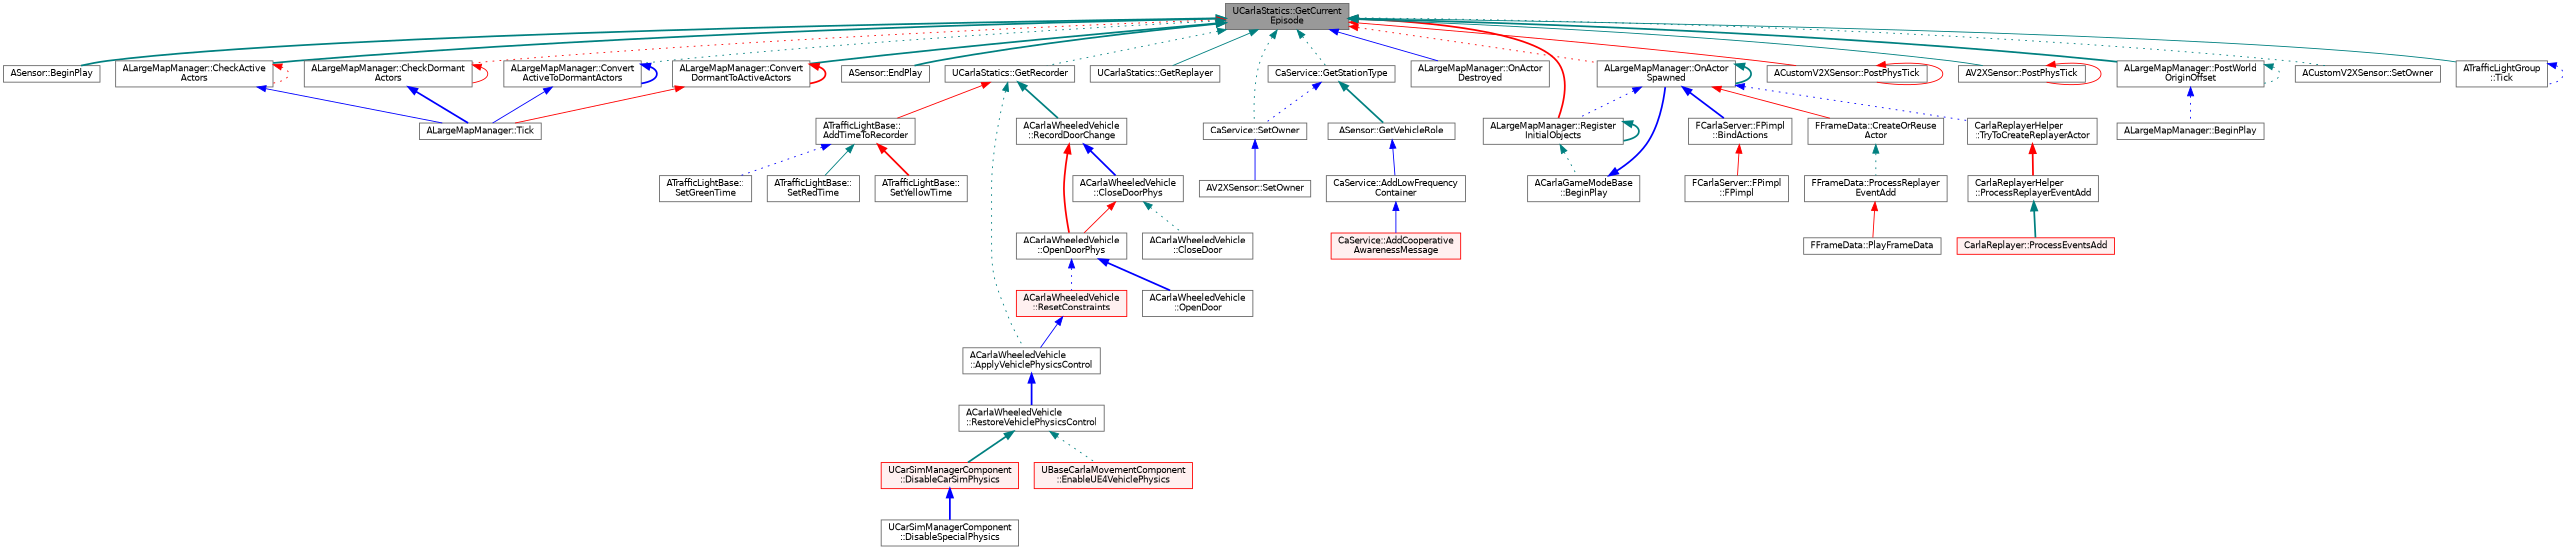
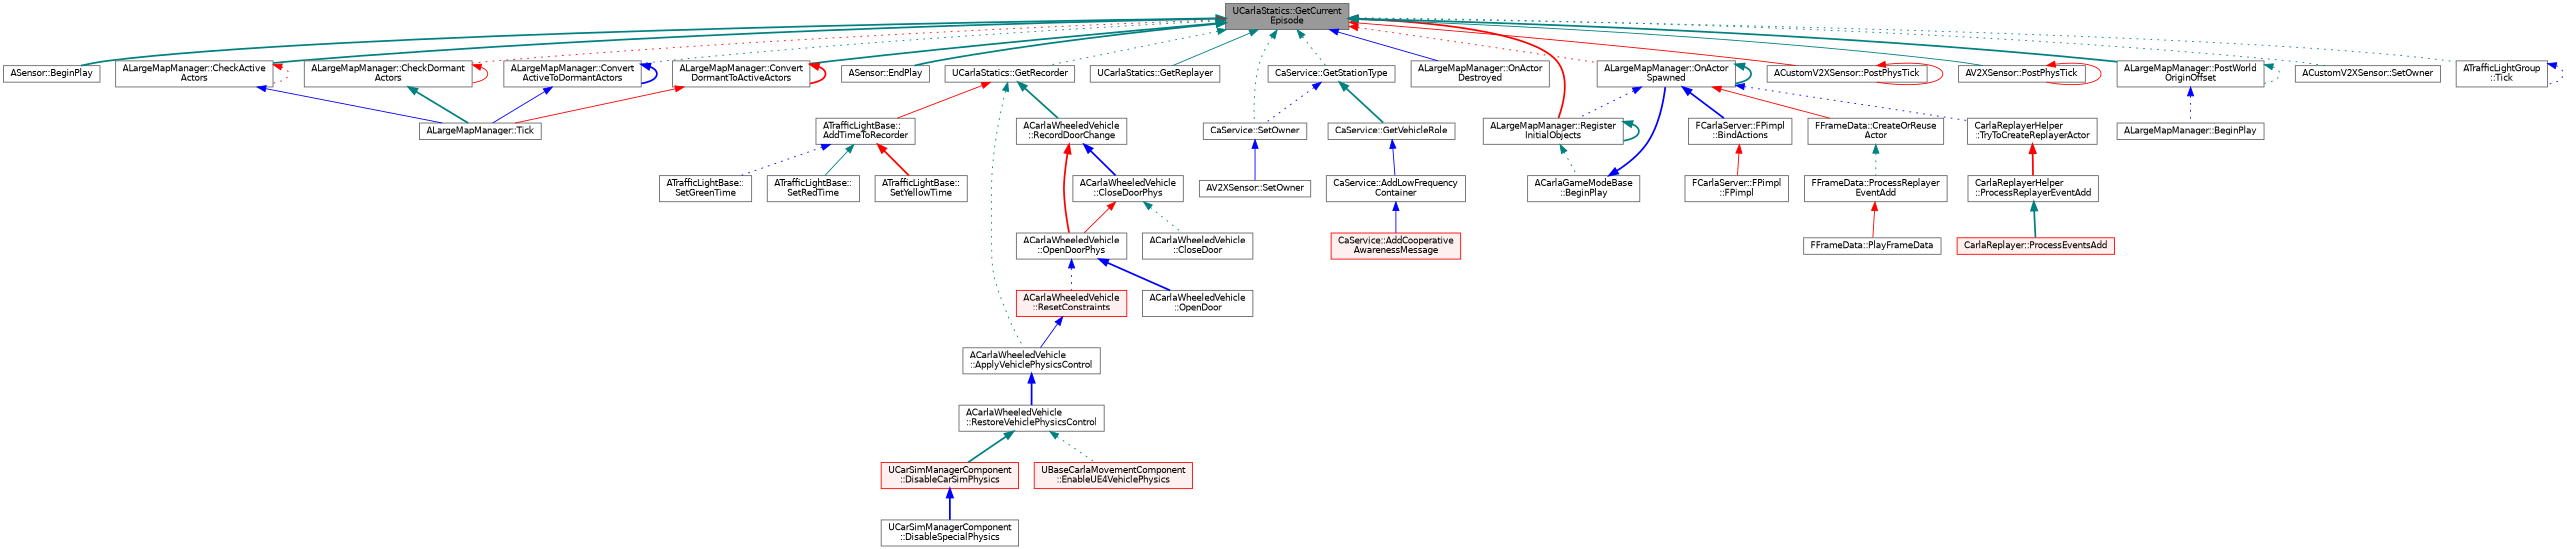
  digraph {
    rankdir=TB
    node [color=grey40 fillcolor=white fontname=Helvetica fontsize=10 shape=box style=filled]
    edge [color=teal dir=back fontname=Helvetica fontsize=10 labelfontname=Helvetica labelfontsize=10 style=bold]
    n1 [color=gray40 fillcolor=grey60 fontcolor=black height=0.2 label="UCarlaStatics::GetCurrent\lEpisode" width=0.4]
    n2 [height=0.2 label="ASensor::BeginPlay" width=0.4]
    n3 [height=0.2 label="ALargeMapManager::CheckActive\lActors" width=0.4]
    n4 [height=0.2 label="ALargeMapManager::CheckDormant\lActors" width=0.4]
    n5 [height=0.2 label="ALargeMapManager::Convert\lActiveToDormantActors" width=0.4]
    n6 [height=0.2 label="ALargeMapManager::Convert\lDormantToActiveActors" width=0.4]
    n7 [height=0.2 label="ASensor::EndPlay" width=0.4]
    n8 [height=0.2 label="UCarlaStatics::GetRecorder" width=0.4]
    n9 [height=0.2 label="UCarlaStatics::GetReplayer" width=0.4]
    n10 [height=0.2 label="CaService::GetStationType" width=0.4]
    n11 [height=0.2 label="CaService::SetOwner" width=0.4]
    n12 [height=0.2 label="ALargeMapManager::OnActor\lDestroyed" width=0.4]
    n13 [height=0.2 label="ALargeMapManager::OnActor\lSpawned" width=0.4]
    n14 [height=0.2 label="ALargeMapManager::Register\lInitialObjects" width=0.4]
    n15 [height=0.2 label="ACustomV2XSensor::PostPhysTick" width=0.4]
    n16 [height=0.2 label="AV2XSensor::PostPhysTick" width=0.4]
    n17 [height=0.2 label="ALargeMapManager::PostWorld\lOriginOffset" width=0.4]
    n18 [height=0.2 label="ACustomV2XSensor::SetOwner" width=0.4]
    n19 [height=0.2 label="ATrafficLightGroup\l::Tick" width=0.4]
    n20 [height=0.2 label="ALargeMapManager::Tick" width=0.4]
    n21 [height=0.2 label="ATrafficLightBase::\lAddTimeToRecorder" width=0.4]
    n22 [height=0.2 label="ACarlaWheeledVehicle\l::ApplyVehiclePhysicsControl" width=0.4]
    n23 [height=0.2 label="ACarlaWheeledVehicle\l::RecordDoorChange" width=0.4]
-   n24 [height=0.2 label="ASensor::GetVehicleRole" width=0.4]
+   n24 [height=0.2 label="CaService::GetVehicleRole" width=0.4]
    n25 [height=0.2 label="AV2XSensor::SetOwner" width=0.4]
    n26 [height=0.2 label="FCarlaServer::FPimpl\l::BindActions" width=0.4]
    n27 [height=0.2 label="FFrameData::CreateOrReuse\lActor" width=0.4]
    n28 [height=0.2 label="CarlaReplayerHelper\l::TryToCreateReplayerActor" width=0.4]
    n29 [height=0.2 label="ACarlaGameModeBase\l::BeginPlay" width=0.4]
    n30 [height=0.2 label="ALargeMapManager::BeginPlay" width=0.4]
    n31 [height=0.2 label="ATrafficLightBase::\lSetGreenTime" width=0.4]
    n32 [height=0.2 label="ATrafficLightBase::\lSetRedTime" width=0.4]
    n33 [height=0.2 label="ATrafficLightBase::\lSetYellowTime" width=0.4]
    n34 [height=0.2 label="ACarlaWheeledVehicle\l::RestoreVehiclePhysicsControl" width=0.4]
    n35 [height=0.2 label="ACarlaWheeledVehicle\l::CloseDoorPhys" width=0.4]
    n36 [height=0.2 label="ACarlaWheeledVehicle\l::OpenDoorPhys" width=0.4]
    n37 [color=red fillcolor="#FFF0F0" height=0.2 label="UCarSimManagerComponent\l::DisableCarSimPhysics" width=0.4]
    n38 [color=red fillcolor="#FFF0F0" height=0.2 label="UBaseCarlaMovementComponent\l::EnableUE4VehiclePhysics" width=0.4]
    n39 [height=0.2 label="UCarSimManagerComponent\l::DisableSpecialPhysics" width=0.4]
    n40 [height=0.2 label="ACarlaWheeledVehicle\l::CloseDoor" width=0.4]
    n41 [color=red fillcolor="#FFF0F0" height=0.2 label="ACarlaWheeledVehicle\l::ResetConstraints" width=0.4]
    n42 [height=0.2 label="ACarlaWheeledVehicle\l::OpenDoor" width=0.4]
    n43 [height=0.2 label="CaService::AddLowFrequency\lContainer" width=0.4]
    n44 [color=red fillcolor="#FFF0F0" height=0.2 label="CaService::AddCooperative\lAwarenessMessage" width=0.4]
    n45 [height=0.2 label="FCarlaServer::FPimpl\l::FPimpl" width=0.4]
    n46 [height=0.2 label="FFrameData::ProcessReplayer\lEventAdd" width=0.4]
    n47 [height=0.2 label="CarlaReplayerHelper\l::ProcessReplayerEventAdd" width=0.4]
    n48 [height=0.2 label="FFrameData::PlayFrameData" width=0.4]
    n49 [color=red fillcolor="#FFF0F0" height=0.2 label="CarlaReplayer::ProcessEventsAdd" width=0.4]
    n1 -> n2
    n1 -> n3
    n1 -> n4 [color=red style=dotted]
    n1 -> n5 [style=dotted]
    n1 -> n6
    n1 -> n7
    n1 -> n8 [style=dotted]
    n1 -> n9 [style=solid]
    n1 -> n10 [style=dotted]
    n1 -> n11 [style=dotted]
    n1 -> n12 [color=blue style=solid]
    n1 -> n13 [color=red style=dotted]
    n1 -> n14 [color=red]
    n1 -> n15 [color=red style=solid]
    n1 -> n16 [style=solid]
    n1 -> n17
    n1 -> n18 [style=dotted]
-   n1 -> n19 [style=solid]
+   n1 -> n19 [style=dotted]
    n3 -> n3 [color=red style=dotted]
    n3 -> n20 [color=blue style=solid]
    n4 -> n4 [color=red style=solid]
-   n4 -> n20 [color=blue]
+   n4 -> n20
    n5 -> n5 [color=blue]
    n5 -> n20 [color=blue style=solid]
    n6 -> n6 [color=red]
    n6 -> n20 [color=red style=solid]
    n8 -> n21 [color=red style=solid]
    n8 -> n22 [style=dotted]
    n8 -> n23
    n10 -> n11 [color=blue style=dotted]
    n10 -> n24
    n11 -> n25 [color=blue style=solid]
    n13 -> n13
    n13 -> n14 [color=blue style=dotted]
    n13 -> n26 [color=blue]
    n13 -> n27 [color=red style=solid]
    n13 -> n28 [color=blue style=dotted]
    n14 -> n14
    n14 -> n29 [style=dotted]
    n15 -> n15 [color=red style=solid]
    n16 -> n16 [color=red style=solid]
    n17 -> n17 [style=dotted]
    n17 -> n30 [color=blue style=dotted]
    n19 -> n19 [color=blue style=dotted]
    n21 -> n31 [color=blue style=dotted]
    n21 -> n32 [style=solid]
    n21 -> n33 [color=red]
    n22 -> n34 [color=blue]
    n23 -> n35 [color=blue]
    n23 -> n36 [color=red]
    n24 -> n43 [color=blue style=solid]
    n26 -> n45 [color=red style=solid]
    n27 -> n46 [style=dotted]
    n28 -> n47 [color=red]
    n29 -> n13 [color=blue]
    n34 -> n37
    n34 -> n38 [style=dotted]
    n35 -> n36 [color=red style=solid]
    n35 -> n40 [style=dotted]
    n36 -> n41 [color=blue style=dotted]
    n36 -> n42 [color=blue]
    n37 -> n39 [color=blue]
    n41 -> n22 [color=blue style=solid]
    n43 -> n44 [color=blue style=solid]
    n46 -> n48 [color=red style=solid]
    n47 -> n49
  }
